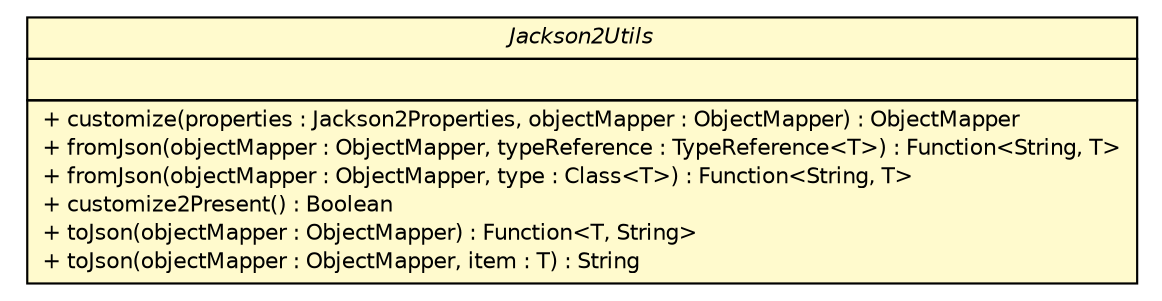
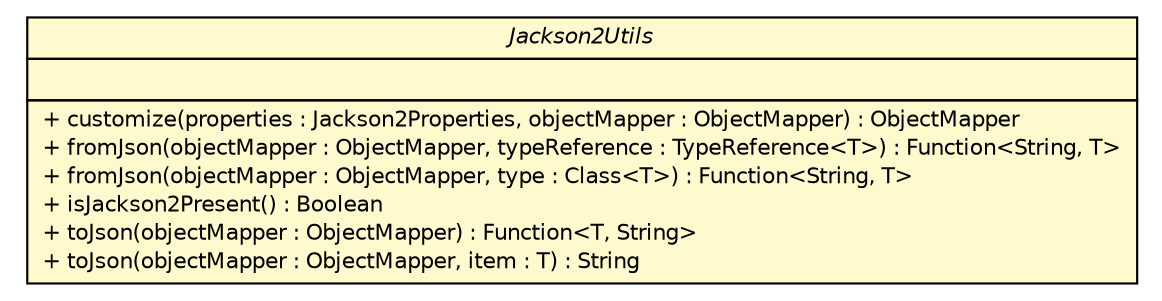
  digraph {
    nodesep=0.25
    ranksep=0.5
    rankdir=LR
-   n1 [fontcolor=black fontname=Helvetica fontsize=10.0 label=<<table title="top.infra.jackson2.Jackson2Utils" border="0" cellborder="1" cellspacing="0" cellpadding="2" port="p" bgcolor="lemonChiffon" href="./Jackson2Utils.html"> 		<tr><td><table border="0" cellspacing="0" cellpadding="1"> <tr><td align="center" balign="center"><font face="Helvetica-Oblique"> Jackson2Utils </font></td></tr> 		</table></td></tr> 		<tr><td><table border="0" cellspacing="0" cellpadding="1"> <tr><td align="left" balign="left">  </td></tr> 		</table></td></tr> 		<tr><td><table border="0" cellspacing="0" cellpadding="1"> <tr><td align="left" balign="left"> + customize(properties : Jackson2Properties, objectMapper : ObjectMapper) : ObjectMapper </td></tr> <tr><td align="left" balign="left"> + fromJson(objectMapper : ObjectMapper, typeReference : TypeReference&lt;T&gt;) : Function&lt;String, T&gt; </td></tr> <tr><td align="left" balign="left"> + fromJson(objectMapper : ObjectMapper, type : Class&lt;T&gt;) : Function&lt;String, T&gt; </td></tr> <tr><td align="left" balign="left"> + customize2Present() : Boolean </td></tr> <tr><td align="left" balign="left"> + toJson(objectMapper : ObjectMapper) : Function&lt;T, String&gt; </td></tr> <tr><td align="left" balign="left"> + toJson(objectMapper : ObjectMapper, item : T) : String </td></tr> 		</table></td></tr> 		</table>> shape=plaintext]
+   n1 [fontcolor=black fontname=Helvetica fontsize=10.0 label=<<table title="top.infra.jackson2.Jackson2Utils" border="0" cellborder="1" cellspacing="0" cellpadding="2" port="p" bgcolor="lemonChiffon" href="./Jackson2Utils.html"> 		<tr><td><table border="0" cellspacing="0" cellpadding="1"> <tr><td align="center" balign="center"><font face="Helvetica-Oblique"> Jackson2Utils </font></td></tr> 		</table></td></tr> 		<tr><td><table border="0" cellspacing="0" cellpadding="1"> <tr><td align="left" balign="left">  </td></tr> 		</table></td></tr> 		<tr><td><table border="0" cellspacing="0" cellpadding="1"> <tr><td align="left" balign="left"> + customize(properties : Jackson2Properties, objectMapper : ObjectMapper) : ObjectMapper </td></tr> <tr><td align="left" balign="left"> + fromJson(objectMapper : ObjectMapper, typeReference : TypeReference&lt;T&gt;) : Function&lt;String, T&gt; </td></tr> <tr><td align="left" balign="left"> + fromJson(objectMapper : ObjectMapper, type : Class&lt;T&gt;) : Function&lt;String, T&gt; </td></tr> <tr><td align="left" balign="left"> + isJackson2Present() : Boolean </td></tr> <tr><td align="left" balign="left"> + toJson(objectMapper : ObjectMapper) : Function&lt;T, String&gt; </td></tr> <tr><td align="left" balign="left"> + toJson(objectMapper : ObjectMapper, item : T) : String </td></tr> 		</table></td></tr> 		</table>> shape=plaintext]
  }
